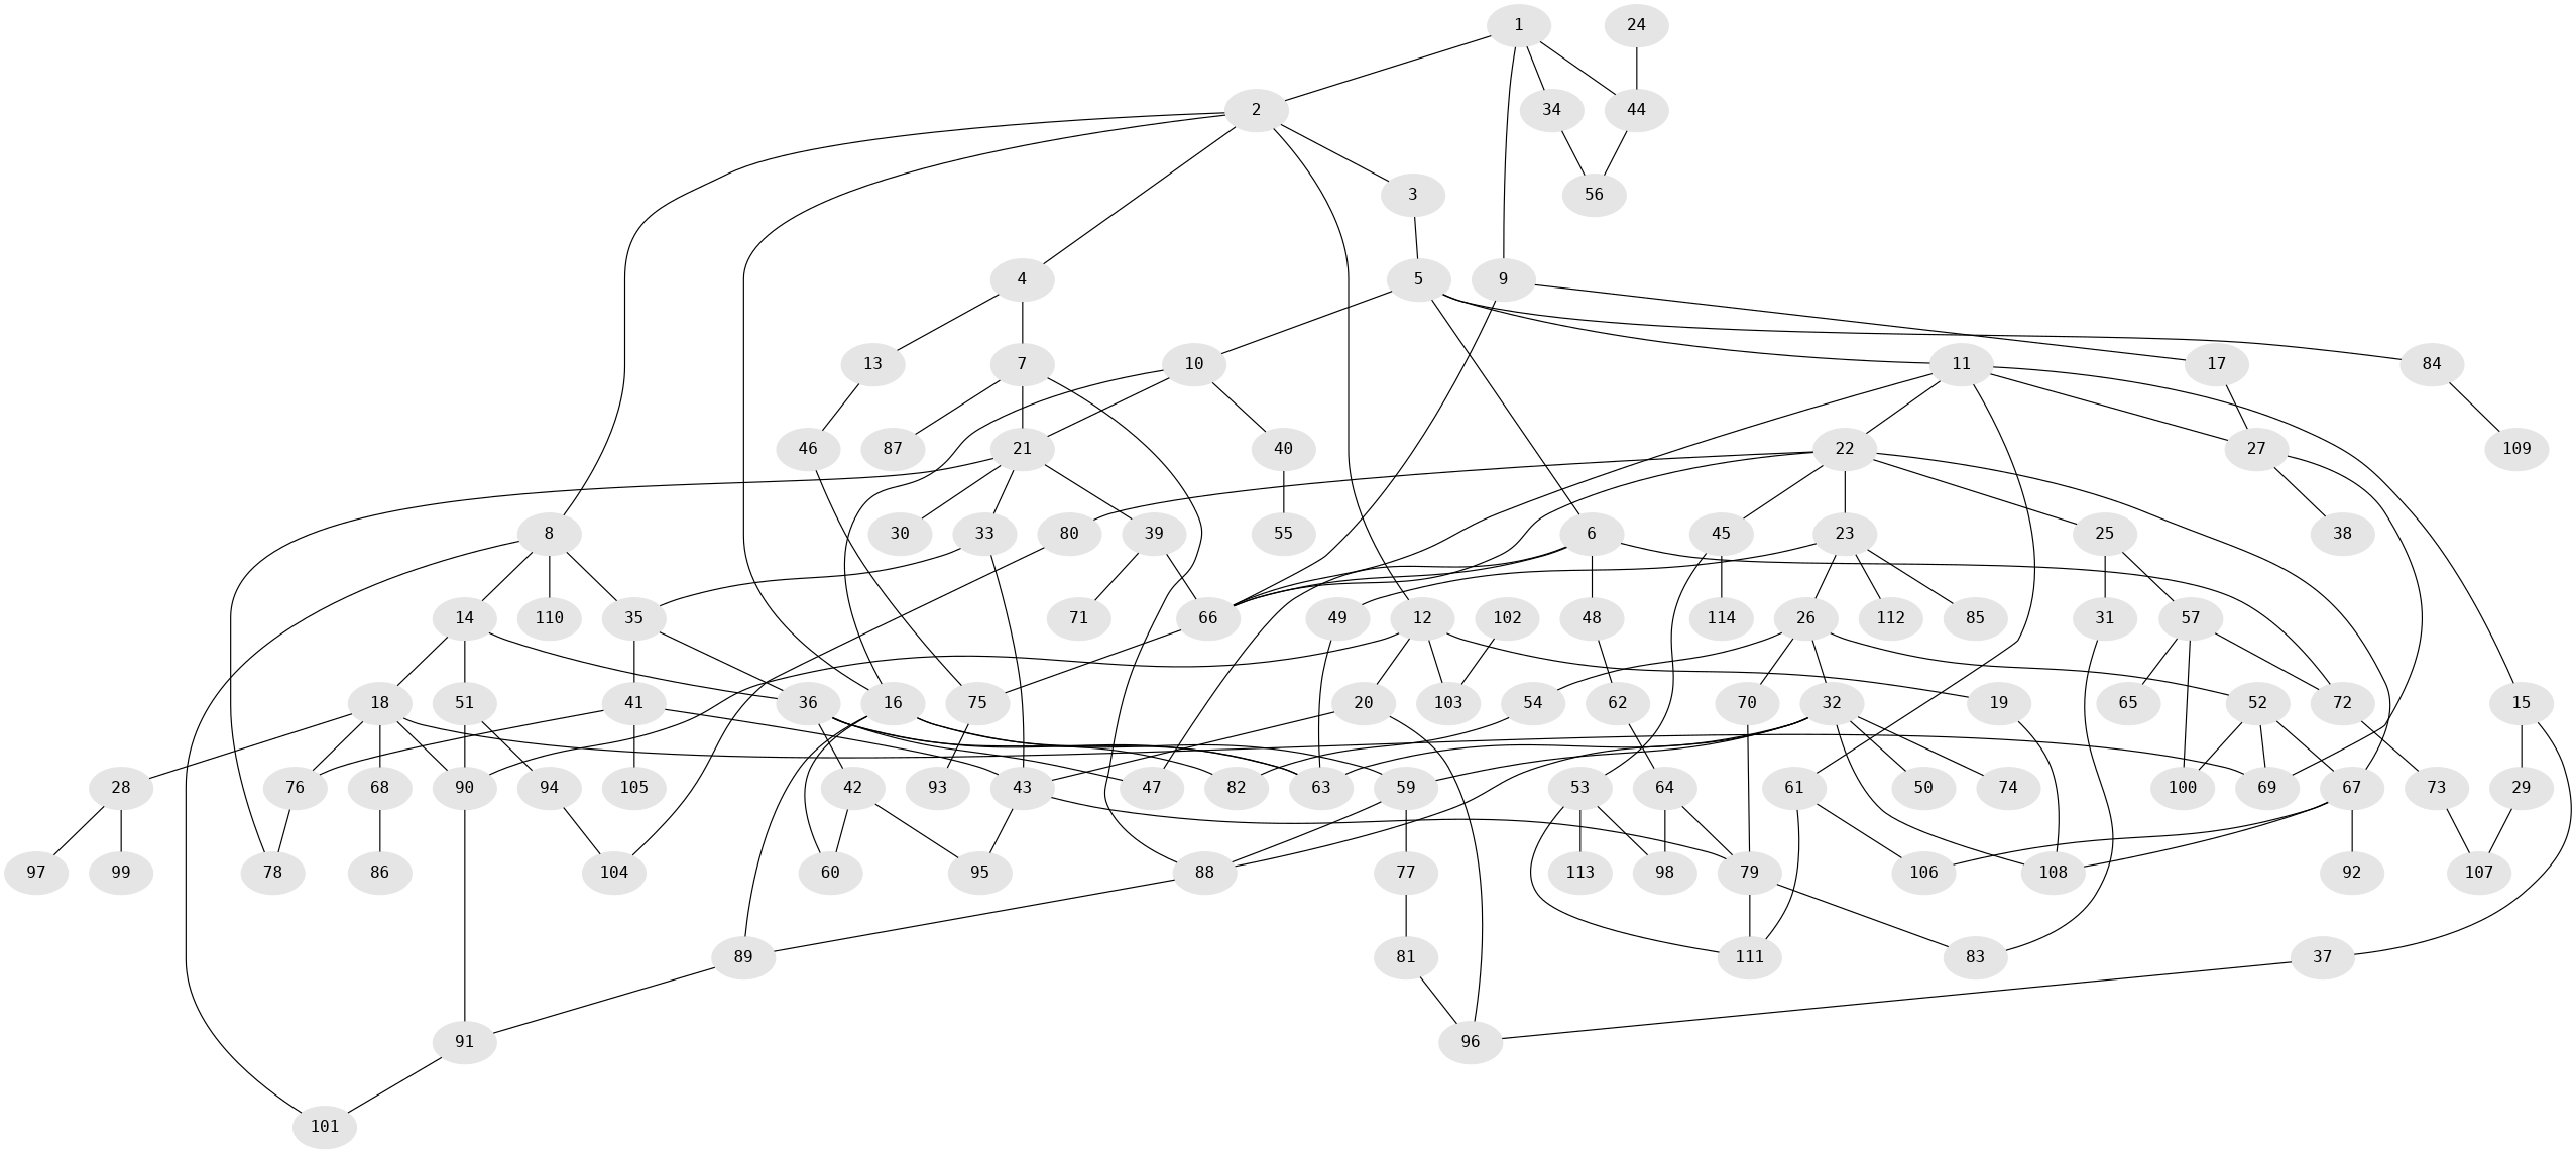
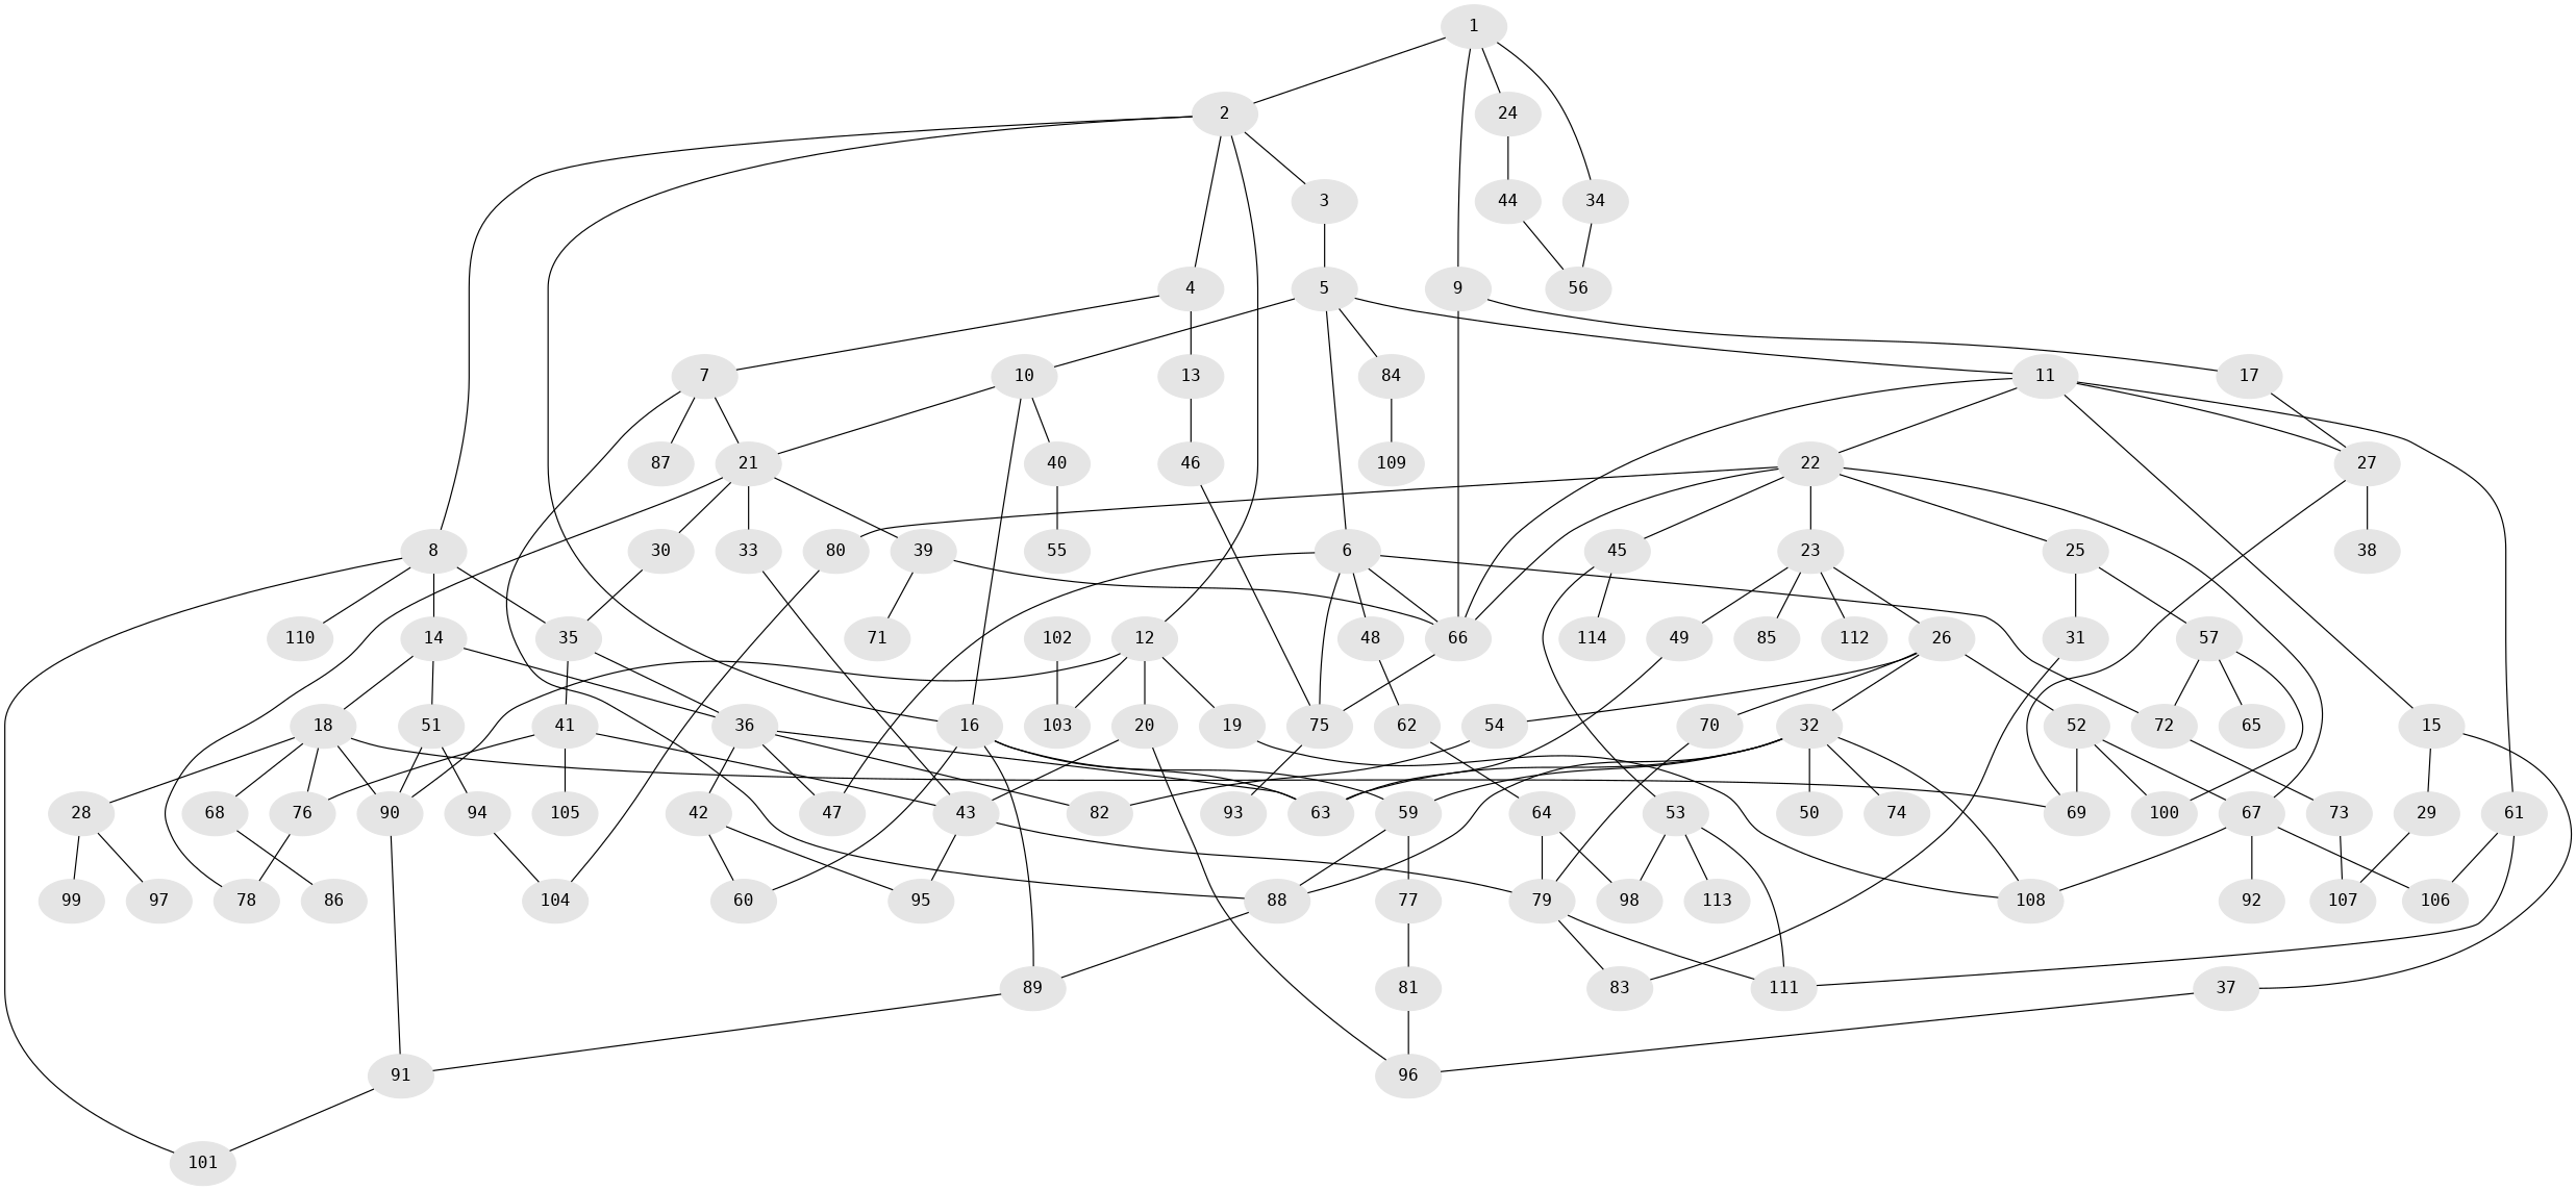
  graph {
    fontname="DejaVu Sans Mono"
    node [color=gray90 fontname="DejaVu Sans Mono" style=filled]
    edge [fontname="DejaVu Sans Mono"]
    1
    2
    9
    24
    34
    3
    4
    8
    12
    16
    66
    17
    44
    56
    5
    7
    13
    14
    35
    101
    110
    19
    20
    90
    103
    59
    60
    63
    89
    6
    10
    11
    84
    21
    87
    88
    46
    47
    48
    72
    75
    40
    15
    22
    27
    61
    109
    62
    73
    93
    30
    33
    39
    78
    18
    36
    51
    41
    55
    29
    37
    23
    25
    45
    67
    80
    69
    38
    111
    106
    108
    43
    96
    91
    28
    68
    76
    42
    82
    94
    107
    77
    97
    99
    86
    95
    79
    71
    26
    49
    85
    112
    31
    57
    53
    114
    92
    104
    32
    52
    54
    70
    83
    100
    65
    50
    74
    105
    98
    113
    64
    102
    81
    1 -- 2
    1 -- 9
-   1 -- 44
+   1 -- 24
    1 -- 34
    2 -- 3
    2 -- 4
    2 -- 8
    2 -- 12
    2 -- 16
    9 -- 66
    9 -- 17
    24 -- 44
    34 -- 56
    3 -- 5
    4 -- 7
    4 -- 13
    8 -- 14
    8 -- 35
    8 -- 101
    8 -- 110
    12 -- 19
    12 -- 20
    12 -- 90
    12 -- 103
    16 -- 59
    16 -- 60
    16 -- 63
    16 -- 89
    66 -- 75
    17 -- 27
    44 -- 56
    5 -- 6
    5 -- 10
    5 -- 11
    5 -- 84
    7 -- 21
    7 -- 87
    7 -- 88
    13 -- 46
    14 -- 18
    14 -- 36
    14 -- 51
    35 -- 36
    35 -- 41
    19 -- 108
    20 -- 43
    20 -- 96
    90 -- 91
    59 -- 88
    59 -- 77
    89 -- 91
    6 -- 66
    6 -- 47
    6 -- 48
    6 -- 72
+   6 -- 75
    10 -- 16
    10 -- 21
    10 -- 40
    11 -- 66
    11 -- 15
    11 -- 22
    11 -- 27
    11 -- 61
    84 -- 109
    21 -- 30
    21 -- 33
    21 -- 39
    21 -- 78
    88 -- 89
    46 -- 75
    48 -- 62
    72 -- 73
    75 -- 93
    40 -- 55
    15 -- 29
    15 -- 37
    22 -- 66
    22 -- 23
    22 -- 25
    22 -- 45
    22 -- 67
    22 -- 80
    27 -- 69
    27 -- 38
    61 -- 111
    61 -- 106
    62 -- 64
    73 -- 107
-   33 -- 35
+   30 -- 35
    33 -- 43
    39 -- 66
    39 -- 71
    18 -- 90
    18 -- 69
    18 -- 28
    18 -- 68
    18 -- 76
    36 -- 63
    36 -- 47
    36 -- 42
    36 -- 82
    51 -- 90
    51 -- 94
    41 -- 43
    41 -- 76
    41 -- 105
    29 -- 107
    37 -- 96
    23 -- 26
    23 -- 49
    23 -- 85
    23 -- 112
    25 -- 31
    25 -- 57
    45 -- 53
    45 -- 114
    67 -- 106
    67 -- 108
    67 -- 92
    80 -- 104
    43 -- 95
    43 -- 79
    91 -- 101
    28 -- 97
    28 -- 99
    68 -- 86
    76 -- 78
    42 -- 60
    42 -- 95
    94 -- 104
    77 -- 81
    79 -- 111
    79 -- 83
    26 -- 32
    26 -- 52
    26 -- 54
    26 -- 70
    49 -- 63
    31 -- 83
    57 -- 72
    57 -- 100
    57 -- 65
    53 -- 111
    53 -- 98
    53 -- 113
    32 -- 59
    32 -- 63
    32 -- 88
    32 -- 108
    32 -- 50
    32 -- 74
    52 -- 67
    52 -- 69
    52 -- 100
    54 -- 82
    70 -- 79
    64 -- 79
    64 -- 98
    102 -- 103
    81 -- 96
  }
